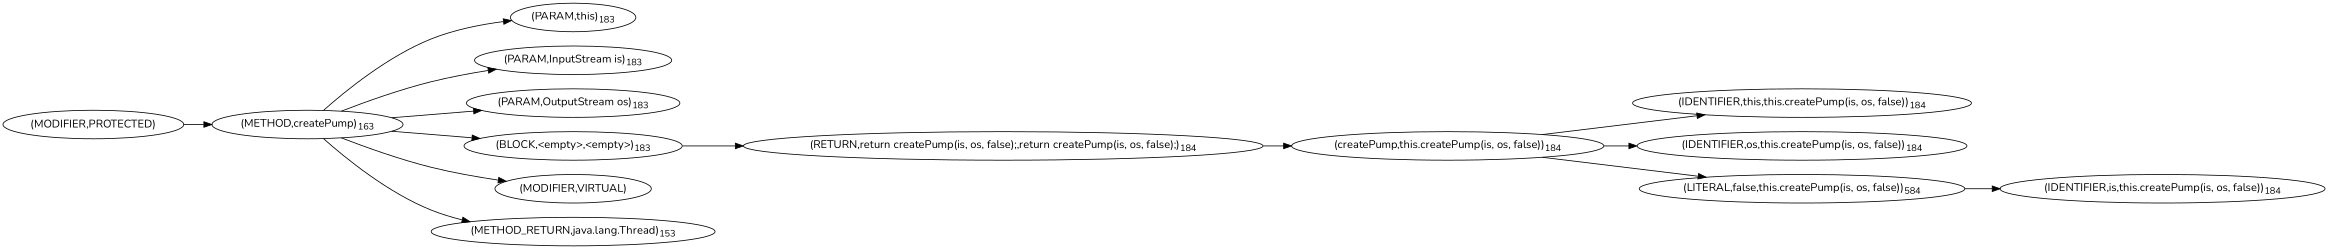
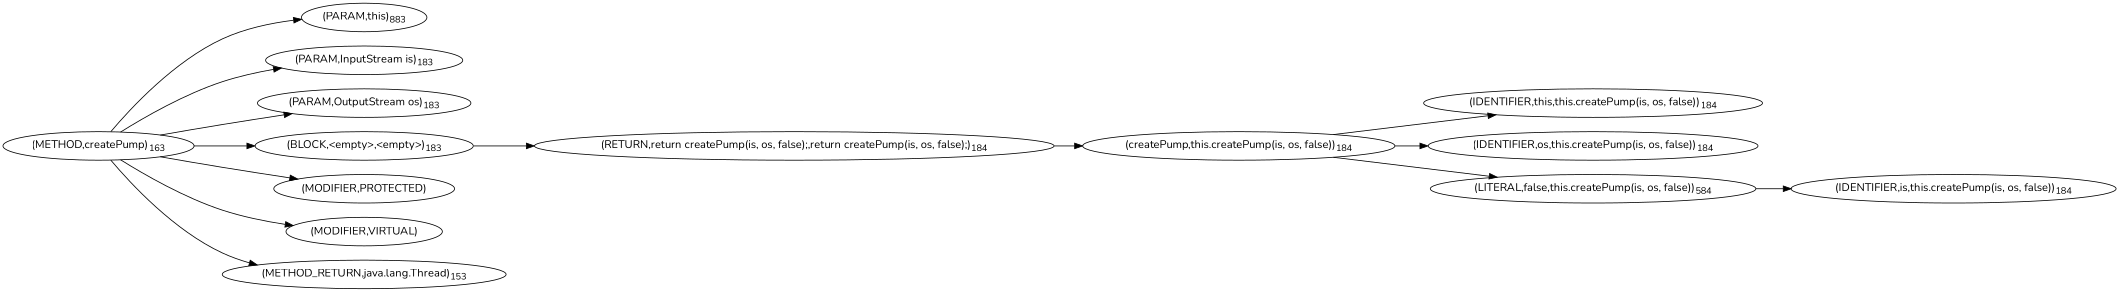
  digraph {
    fontname=Nunito
    rankdir=LR
    node [fontname=Nunito]
    edge [fontname=Nunito]
    n1 [label=<(METHOD,createPump)<SUB>163</SUB>>]
-   n2 [label=<(PARAM,this)<SUB>183</SUB>>]
+   n2 [label=<(PARAM,this)<SUB>883</SUB>>]
    n3 [label=<(PARAM,InputStream is)<SUB>183</SUB>>]
    n4 [label=<(PARAM,OutputStream os)<SUB>183</SUB>>]
    n5 [label=<(BLOCK,&lt;empty&gt;,&lt;empty&gt;)<SUB>183</SUB>>]
    n6 [label=<(MODIFIER,PROTECTED)>]
    n7 [label=<(MODIFIER,VIRTUAL)>]
    n8 [label=<(METHOD_RETURN,java.lang.Thread)<SUB>153</SUB>>]
    n9 [label=<(RETURN,return createPump(is, os, false);,return createPump(is, os, false);)<SUB>184</SUB>>]
    n10 [label=<(createPump,this.createPump(is, os, false))<SUB>184</SUB>>]
    n11 [label=<(IDENTIFIER,this,this.createPump(is, os, false))<SUB>184</SUB>>]
    n12 [label=<(IDENTIFIER,os,this.createPump(is, os, false))<SUB>184</SUB>>]
    n13 [label=<(LITERAL,false,this.createPump(is, os, false))<SUB>584</SUB>>]
    n14 [label=<(IDENTIFIER,is,this.createPump(is, os, false))<SUB>184</SUB>>]
    n1 -> n2
    n1 -> n3
    n1 -> n4
    n1 -> n5
-   n6 -> n1
+   n1 -> n6
    n1 -> n7
    n1 -> n8
    n5 -> n9
    n9 -> n10
    n10 -> n11
    n10 -> n12
    n10 -> n13
    n13 -> n14
  }
